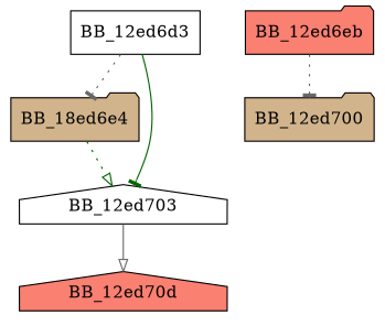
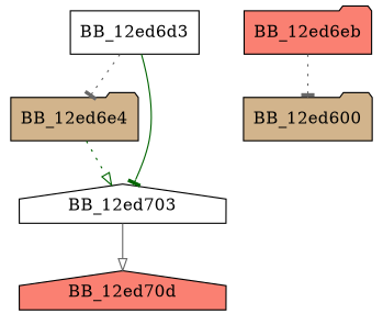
  digraph {
    node [fillcolor=white shape=folder style=filled]
    edge [arrowhead=tee color=gray40 style=dotted]
    BB_12ed6d3 [shape=box]
-   BB_12ed6e4 [fillcolor=tan label=BB_18ed6e4]
+   BB_12ed6e4 [fillcolor=tan]
    BB_12ed703 [shape=house]
    BB_12ed70d [fillcolor=salmon shape=house]
    BB_12ed6eb [fillcolor=salmon]
-   BB_12ed700 [fillcolor=tan]
+   BB_12ed700 [fillcolor=tan label=BB_12ed600]
    BB_12ed6d3 -> BB_12ed6e4
    BB_12ed6d3 -> BB_12ed703 [color=darkgreen style=solid]
    BB_12ed6e4 -> BB_12ed703 [arrowhead=onormal color=darkgreen]
    BB_12ed703 -> BB_12ed70d [arrowhead=onormal style=solid]
    BB_12ed6eb -> BB_12ed700
  }
